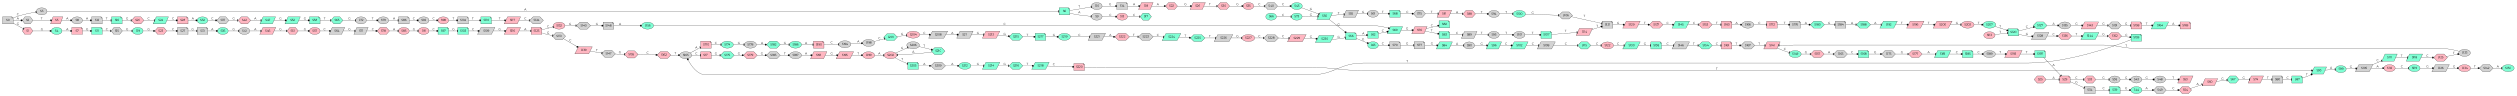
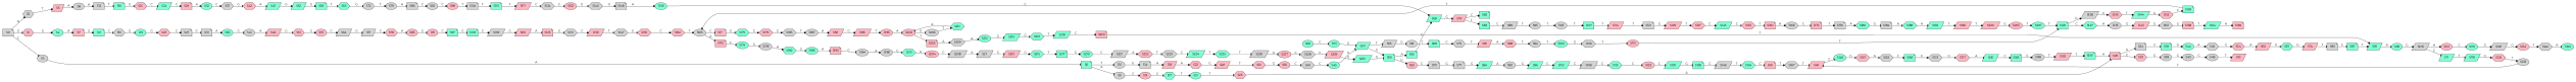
  strict digraph {
    fontname=Montserrat
    rankdir=LR
    node [fillcolor=aquamarine fontname=Montserrat shape=ellipse style=filled]
    edge [arrowhead=dot fontname=Montserrat]
    S0 [fillcolor=lightgrey shape=note]
    S1 [fillcolor=lightpink shape=hexagon]
    S2 [fillcolor=lightgrey shape=hexagon]
    S3 [fillcolor=lightgrey]
    S4
    S5 [fillcolor=lightpink shape=parallelogram]
    S6 [shape=note]
    S7 [fillcolor=lightpink shape=note]
    S8 [fillcolor=lightgrey]
    S9 [fillcolor=lightgrey]
    S10 [fillcolor=lightgrey]
    S11 [shape=note]
    S12 [fillcolor=lightgrey shape=note]
    S13 [fillcolor=lightpink]
    S14 [fillcolor=lightgrey shape=note]
    S15 [fillcolor=lightgrey shape=hexagon]
    S16 [shape=note]
    S17 [shape=hexagon]
    S18 [fillcolor=lightpink shape=parallelogram]
    S19
    S20 [fillcolor=lightpink shape=hexagon]
+   S21
    S22 [fillcolor=lightpink shape=hexagon]
    S23 [fillcolor=lightpink shape=hexagon]
    S24 [shape=parallelogram]
    S25 [fillcolor=lightpink shape=hexagon]
    S26 [fillcolor=lightpink shape=parallelogram]
    S27 [fillcolor=lightgrey shape=note]
    S28 [fillcolor=lightpink shape=note]
    S29 [fillcolor=lightpink shape=note]
    S30 [fillcolor=lightpink shape=hexagon]
    S31 [fillcolor=lightgrey shape=note]
    S32
    S33 [fillcolor=lightpink shape=hexagon]
    S34 [fillcolor=lightgrey shape=note]
    S35 [fillcolor=lightpink]
    S36
    S37 [fillcolor=lightgrey shape=hexagon]
    S38 [fillcolor=lightgrey]
    S39 [shape=note]
    S40 [fillcolor=lightgrey shape=hexagon]
    S41 [fillcolor=lightgrey]
    S42 [fillcolor=lightpink shape=hexagon]
    S43 [fillcolor=lightgrey]
    S44
    S45
    S46 [fillcolor=lightpink shape=parallelogram]
    S47 [shape=parallelogram]
    S48 [fillcolor=lightgrey]
    S49 [fillcolor=lightgrey shape=hexagon]
    S50 [shape=parallelogram]
    S51 [fillcolor=lightpink shape=hexagon]
    S52 [shape=parallelogram]
    S53 [fillcolor=lightpink shape=parallelogram]
    S54 [fillcolor=lightpink shape=hexagon]
    S55 [fillcolor=lightgrey shape=parallelogram]
    S56 [shape=note]
    S57 [fillcolor=lightpink]
    S58 [shape=note]
    S60 [fillcolor=lightpink shape=parallelogram]
    S61 [fillcolor=lightgrey]
    S62 [shape=note]
-   S63
+   S63 [fillcolor=lightpink]
    S64 [fillcolor=lightgrey shape=parallelogram]
    S65 [shape=hexagon]
    S67 [shape=hexagon]
    S68 [shape=note]
    S69 [shape=parallelogram]
    S70 [fillcolor=lightgrey shape=note]
    S71 [fillcolor=lightgrey shape=parallelogram]
    S72 [fillcolor=lightgrey]
    S66
    S73
    S74 [fillcolor=lightpink shape=parallelogram]
    S75 [fillcolor=lightgrey shape=hexagon]
    S76 [fillcolor=lightpink shape=parallelogram]
    S77 [fillcolor=lightgrey shape=note]
    S78 [fillcolor=lightpink shape=hexagon]
    S79 [fillcolor=lightgrey]
    S80 [fillcolor=lightgrey shape=note]
    S81 [fillcolor=lightpink shape=parallelogram]
    S82 [shape=note]
    S83 [shape=note]
    S84 [shape=parallelogram]
    S85 [fillcolor=lightpink]
    S86 [fillcolor=lightgrey shape=note]
    S87 [shape=note]
    S88 [fillcolor=lightpink shape=hexagon]
    S89 [fillcolor=lightgrey shape=parallelogram]
    S90 [fillcolor=lightgrey]
    S91 [fillcolor=lightpink]
    S92 [fillcolor=lightgrey]
    S93 [shape=parallelogram]
    S94 [fillcolor=lightgrey]
    S95 [fillcolor=lightgrey]
    S96 [shape=parallelogram]
    S97 [shape=note]
    S98 [fillcolor=lightpink]
    S99
    S100
    S101 [fillcolor=lightgrey]
    S102 [shape=parallelogram]
    S103 [shape=note]
    S104 [fillcolor=lightgrey shape=note]
    S105 [fillcolor=lightgrey shape=parallelogram]
    S106 [fillcolor=lightgrey shape=hexagon]
    S107 [shape=note]
    S108 [fillcolor=lightgrey shape=parallelogram]
    S109 [fillcolor=lightgrey shape=parallelogram]
    S110 [shape=note]
    S111 [shape=parallelogram]
    S112 [fillcolor=lightpink]
    S113 [fillcolor=lightpink]
    S114 [fillcolor=lightpink shape=parallelogram]
    S115 [shape=hexagon]
    S116 [fillcolor=lightpink shape=parallelogram]
    S117 [fillcolor=lightpink shape=parallelogram]
    S118 [shape=parallelogram]
    S119
    S120 [shape=note]
    S121 [fillcolor=lightgrey shape=note]
    S122 [fillcolor=lightpink]
    S123 [fillcolor=lightpink shape=note]
    S124 [fillcolor=lightgrey shape=hexagon]
    S125 [fillcolor=lightpink shape=hexagon]
    S126 [fillcolor=lightgrey shape=parallelogram]
    S127 [shape=hexagon]
    S128 [fillcolor=lightgrey shape=parallelogram]
    S129 [fillcolor=lightpink shape=parallelogram]
    S130 [shape=parallelogram]
    S131 [fillcolor=lightgrey shape=hexagon]
    S132 [fillcolor=lightpink]
    S133 [fillcolor=lightgrey]
    S134 [fillcolor=lightpink]
    S135 [fillcolor=lightgrey]
    S136 [fillcolor=lightpink shape=hexagon]
    S137 [fillcolor=lightpink shape=hexagon]
    S138 [shape=note]
    S139 [fillcolor=lightpink shape=parallelogram]
    S140 [fillcolor=lightgrey shape=hexagon]
    S141 [fillcolor=lightpink shape=parallelogram]
    S142 [fillcolor=lightgrey shape=hexagon]
    S143 [fillcolor=lightpink shape=parallelogram]
    S144 [shape=parallelogram]
    S145 [shape=parallelogram]
    S146 [fillcolor=lightgrey shape=parallelogram]
    S147 [fillcolor=lightgrey shape=hexagon]
    S148 [fillcolor=lightgrey shape=note]
    S149
    S150
    S151 [fillcolor=lightgrey shape=hexagon]
    S152 [fillcolor=lightpink shape=hexagon]
    S153 [fillcolor=lightpink shape=hexagon]
    S154 [shape=hexagon]
    S155 [fillcolor=lightpink shape=hexagon]
    S156
    S157 [fillcolor=lightpink shape=hexagon]
    S158 [fillcolor=lightpink shape=note]
    S159 [shape=note]
    S160 [fillcolor=lightpink shape=note]
    S161 [fillcolor=lightpink shape=note]
    S162 [fillcolor=lightpink shape=hexagon]
    S163 [fillcolor=lightgrey shape=hexagon]
    S164 [shape=parallelogram]
    S165 [fillcolor=lightgrey]
    S166 [fillcolor=lightgrey]
    S167 [fillcolor=lightgrey shape=hexagon]
    S168 [shape=note]
    S169 [fillcolor=lightpink shape=note]
    S170 [fillcolor=lightpink shape=note]
    S171 [fillcolor=lightpink shape=note]
    S172 [fillcolor=lightpink shape=note]
    S173 [fillcolor=lightgrey shape=hexagon]
    S174
    S175 [shape=hexagon]
    S176 [fillcolor=lightgrey shape=note]
    S177 [fillcolor=lightpink shape=hexagon]
    S178 [fillcolor=lightgrey]
    S179 [fillcolor=lightpink shape=hexagon]
    S180 [shape=hexagon]
    S181 [shape=parallelogram]
    S182 [shape=hexagon]
    S183 [fillcolor=lightgrey shape=hexagon]
    S184 [fillcolor=lightgrey shape=note]
    S185 [shape=note]
    S186
    S187 [fillcolor=lightgrey]
    S188 [shape=hexagon]
    S189 [fillcolor=lightgrey]
    S190 [fillcolor=lightpink shape=note]
    S191 [fillcolor=lightpink shape=parallelogram]
    S192 [shape=parallelogram]
    S193 [fillcolor=lightpink shape=parallelogram]
    S194 [fillcolor=lightgrey]
    S195 [fillcolor=lightpink shape=parallelogram]
    S196 [fillcolor=lightpink shape=parallelogram]
    S197 [shape=note]
    S198 [fillcolor=lightgrey]
    S199 [fillcolor=lightpink]
    S200 [fillcolor=lightpink shape=parallelogram]
    S201 [shape=hexagon]
    S202 [fillcolor=lightpink]
    S203 [fillcolor=lightpink]
    S204 [fillcolor=lightpink]
-   S205 [shape=note]
+   S205 [fillcolor=lightpink shape=note]
    S206 [fillcolor=lightgrey]
    S207
    S208 [fillcolor=lightgrey shape=parallelogram]
    S209 [fillcolor=lightgrey shape=hexagon]
    S210 [shape=hexagon]
    S211 [fillcolor=lightgrey shape=parallelogram]
    S212
    S213 [fillcolor=lightpink shape=parallelogram]
    S214 [shape=parallelogram]
    S215 [shape=hexagon]
    S216 [shape=hexagon]
    S217 [shape=note]
    S218 [shape=parallelogram]
    S219
    S220 [fillcolor=lightpink shape=note]
    S221 [fillcolor=lightgrey shape=parallelogram]
    S222 [fillcolor=lightpink shape=hexagon]
    S223 [fillcolor=lightgrey shape=hexagon]
    S224 [shape=parallelogram]
    S225 [shape=hexagon]
    S226 [fillcolor=lightgrey shape=parallelogram]
    S227 [fillcolor=lightpink]
    S228 [fillcolor=lightgrey shape=hexagon]
    S229 [fillcolor=lightpink shape=parallelogram]
    S230 [shape=parallelogram]
    S0 -> S1 [arrowhead=tee label=G]
    S0 -> S2 [label=A]
    S0 -> S3 [arrowhead=tee label=C]
    S1 -> S4 [label=G]
    S2 -> S5 [label=T]
    S3 -> S6 [arrowhead=tee label=A]
    S4 -> S7 [label=A]
    S5 -> S8 [label=A]
    S6 -> S9 [arrowhead=tee label=A]
    S6 -> S10 [arrowhead=tee label=T]
    S7 -> S11 [label=G]
    S8 -> S12 [label=A]
    S9 -> S13 [label=C]
    S10 -> S14 [label=G]
    S11 -> S15 [arrowhead=tee label=C]
    S12 -> S16 [arrowhead=tee label=T]
    S13 -> S17 [arrowhead=tee label=C]
    S14 -> S18 [label=A]
    S15 -> S19 [arrowhead=tee label=G]
    S16 -> S20 [arrowhead=tee label=G]
+   S17 -> S21 [label=T]
    S18 -> S22 [label=A]
    S19 -> S23 [label=G]
    S20 -> S24 [arrowhead=tee label=C]
+   S21 -> S25 [arrowhead=tee label=T]
    S22 -> S26 [label=G]
    S23 -> S27 [label=C]
    S24 -> S28 [label=C]
    S25 -> S29 [arrowhead=tee label=A]
    S26 -> S30 [arrowhead=tee label=T]
    S27 -> S31 [arrowhead=tee label=G]
    S28 -> S32 [label=A]
    S29 -> S33 [arrowhead=tee label=C]
    S29 -> S34 [arrowhead=tee label=G]
    S30 -> S35 [label=G]
    S31 -> S36 [label=A]
    S32 -> S37 [label=C]
    S33 -> S38 [arrowhead=tee label=G]
    S34 -> S39 [arrowhead=tee label=C]
    S35 -> S40 [arrowhead=tee label=C]
    S36 -> S41 [arrowhead=tee label=G]
    S37 -> S42 [arrowhead=tee label=G]
    S38 -> S43 [label=G]
    S39 -> S44 [label=G]
    S40 -> S45 [label=C]
    S41 -> S46 [arrowhead=tee label=A]
    S42 -> S47 [arrowhead=tee label=A]
    S43 -> S48 [label=G]
    S44 -> S49 [label=A]
    S45 -> S50 [arrowhead=tee label=G]
    S46 -> S51 [arrowhead=tee label=G]
    S47 -> S52 [label=G]
    S48 -> S53 [label=T]
    S49 -> S54 [label=C]
    S50 -> S55 [arrowhead=tee label=T]
    S50 -> S56 [label=G]
    S51 -> S57 [label=G]
    S52 -> S58 [label=G]
    S54 -> S60 [arrowhead=tee label=A]
    S55 -> S61 [arrowhead=tee label=G]
    S56 -> S62 [label=A]
    S56 -> S63 [label=G]
    S57 -> S64 [label=C]
    S58 -> S65 [arrowhead=tee label=T]
    S60 -> S67 [arrowhead=tee label=G]
    S61 -> S68 [label=T]
    S62 -> S69 [label=C]
    S63 -> S70 [label=C]
    S64 -> S71 [arrowhead=tee label=G]
    S65 -> S72 [arrowhead=tee label=G]
    S67 -> S74 [arrowhead=tee label=G]
    S68 -> S75 [label=C]
    S69 -> S76 [label=G]
    S70 -> S77 [arrowhead=tee label=G]
    S71 -> S78 [label=C]
    S72 -> S79 [label=T]
    S66 -> S73 [arrowhead=tee label=C]
    S73 -> S50 [arrowhead=tee label=G]
    S74 -> S80 [arrowhead=tee label=T]
    S75 -> S81 [arrowhead=tee label=T]
    S76 -> S82 [label=C]
    S76 -> S83 [label=T]
    S77 -> S84 [label=G]
    S78 -> S85 [arrowhead=tee label=A]
    S79 -> S86 [arrowhead=tee label=A]
    S80 -> S87 [arrowhead=tee label=C]
    S81 -> S88 [arrowhead=tee label=A]
    S83 -> S89 [arrowhead=tee label=C]
    S84 -> S90 [arrowhead=tee label=A]
    S85 -> S91 [arrowhead=tee label=G]
    S86 -> S92 [label=C]
    S87 -> S93 [label=T]
    S88 -> S94 [label=T]
    S89 -> S95 [arrowhead=tee label=T]
    S90 -> S96 [label=G]
    S91 -> S97 [label=C]
    S92 -> S98 [label=C]
    S93 -> S99 [arrowhead=tee label=A]
    S94 -> S100 [arrowhead=tee label=T]
    S95 -> S101 [label=T]
    S96 -> S102 [label=C]
    S97 -> S103 [arrowhead=tee label=G]
    S98 -> S104 [label=T]
    S99 -> S105 [label=G]
    S100 -> S106 [arrowhead=tee label=G]
    S101 -> S107 [label=T]
    S102 -> S108 [arrowhead=tee label=C]
    S103 -> S109 [label=C]
    S104 -> S110 [label=T]
    S105 -> S111 [arrowhead=tee label=C]
    S105 -> S112 [label=A]
-   S106 -> S121 [arrowhead=tee label=T]
+   S106 -> S113 [arrowhead=tee label=T]
    S107 -> S114 [arrowhead=tee label=T]
    S108 -> S115 [arrowhead=tee label=C]
    S109 -> S116 [label=G]
    S110 -> S117 [label=T]
    S111 -> S118 [arrowhead=tee label=T]
    S112 -> S119 [arrowhead=tee label=C]
    S113 -> S120 [arrowhead=tee label=T]
    S114 -> S121 [label=T]
    S115 -> S122 [arrowhead=tee label=C]
    S116 -> S123 [arrowhead=tee label=A]
    S117 -> S124 [arrowhead=tee label=C]
    S118 -> S125 [label=C]
    S119 -> S126 [label=G]
    S120 -> S127 [label=C]
    S120 -> S128 [label=G]
    S121 -> S129 [label=G]
    S122 -> S130 [arrowhead=tee label=C]
    S123 -> S131 [arrowhead=tee label=G]
-   S123 -> S132 [arrowhead=tee label=C]
+   S124 -> S132 [arrowhead=tee label=C]
    S125 -> S133 [label=T]
    S126 -> S134 [label=G]
    S127 -> S135 [label=A]
    S128 -> S136 [label=C]
    S129 -> S137 [label=T]
    S130 -> S138 [arrowhead=tee label=G]
    S131 -> S139 [label=C]
    S132 -> S140 [arrowhead=tee label=G]
    S133 -> S141 [arrowhead=tee label=T]
    S134 -> S142 [label=T]
    S135 -> S143 [label=G]
    S136 -> S144 [label=T]
    S137 -> S145 [label=C]
    S138 -> S146 [arrowhead=tee label=C]
    S139 -> S147 [arrowhead=tee label=T]
    S140 -> S148 [label=G]
    S141 -> S149 [arrowhead=tee label=C]
    S142 -> S150 [arrowhead=tee label=A]
    S143 -> S151 [arrowhead=tee label=G]
    S144 -> S152 [arrowhead=tee label=G]
    S145 -> S153 [arrowhead=tee label=C]
    S146 -> S154 [arrowhead=tee label=T]
    S147 -> S155 [arrowhead=tee label=G]
    S148 -> S156 [label=A]
    S149 -> S157 [arrowhead=tee label=G]
    S151 -> S158 [arrowhead=tee label=G]
    S152 -> S159 [label=C]
    S153 -> S160 [arrowhead=tee label=T]
    S154 -> S161 [arrowhead=tee label=C]
    S155 -> S162 [label=C]
    S156 -> S69 [label=C]
    S157 -> S163 [arrowhead=tee label=A]
    S158 -> S164 [label=T]
    S159 -> S165 [label=T]
    S160 -> S166 [label=A]
    S161 -> S167 [label=T]
    S162 -> S165 [label=T]
    S163 -> S168 [label=C]
    S164 -> S169 [label=A]
    S165 -> S170 [arrowhead=tee label=A]
    S165 -> S171 [arrowhead=tee label=C]
    S166 -> S172 [arrowhead=tee label=C]
    S167 -> S141 [arrowhead=tee label=T]
    S168 -> S173 [label=G]
    S170 -> S174 [arrowhead=tee label=C]
    S171 -> S175 [arrowhead=tee label=G]
    S172 -> S176 [label=T]
    S173 -> S177 [arrowhead=tee label=G]
    S174 -> S178 [arrowhead=tee label=G]
    S175 -> S179 [label=G]
    S176 -> S180 [label=A]
    S177 -> S181 [arrowhead=tee label=A]
    S178 -> S182 [label=A]
    S179 -> S183 [label=G]
    S180 -> S184 [arrowhead=tee label=G]
    S181 -> S185 [label=C]
    S182 -> S186 [arrowhead=tee label=G]
    S183 -> S187 [label=T]
    S184 -> S188 [arrowhead=tee label=A]
    S185 -> S189 [label=C]
    S186 -> S190 [arrowhead=tee label=A]
    S187 -> S191 [label=A]
    S188 -> S192 [arrowhead=tee label=A]
    S189 -> S193 [label=T]
    S190 -> S194 [arrowhead=tee label=C]
    S191 -> S195 [label=G]
    S192 -> S196 [label=T]
    S193 -> S197 [label=T]
    S194 -> S198 [label=A]
    S195 -> S199 [label=T]
    S196 -> S200 [label=T]
    S197 -> S29 [arrowhead=tee label=A]
    S198 -> S201 [arrowhead=tee label=C]
    S199 -> S202 [arrowhead=tee label=A]
    S200 -> S203 [arrowhead=tee label=G]
    S201 -> S204 [arrowhead=tee label=G]
    S202 -> S205 [arrowhead=tee label=T]
    S202 -> S206 [arrowhead=tee label=G]
    S203 -> S207 [label=T]
    S204 -> S208 [label=C]
    S205 -> S209 [label=A]
    S206 -> S210 [label=T]
    S207 -> S120 [label=T]
    S208 -> S211 [label=A]
    S209 -> S212 [label=A]
    S210 -> S202 [arrowhead=tee label=A]
    S211 -> S213 [arrowhead=tee label=G]
    S212 -> S214 [arrowhead=tee label=G]
    S213 -> S215 [label=G]
    S214 -> S216 [arrowhead=tee label=G]
    S215 -> S217 [label=T]
    S216 -> S218 [label=T]
    S217 -> S219 [label=G]
    S218 -> S220 [label=C]
    S219 -> S221 [arrowhead=tee label=C]
    S220 -> S93 [label=T]
    S221 -> S222 [label=A]
    S222 -> S223 [arrowhead=tee label=T]
    S223 -> S224 [arrowhead=tee label=C]
    S224 -> S225 [label=T]
    S225 -> S226 [arrowhead=tee label=T]
    S226 -> S227 [arrowhead=tee label=G]
    S227 -> S228 [arrowhead=tee label=C]
    S228 -> S229 [arrowhead=tee label=C]
    S229 -> S230 [label=G]
    S230 -> S56 [arrowhead=tee label=G]
  }
